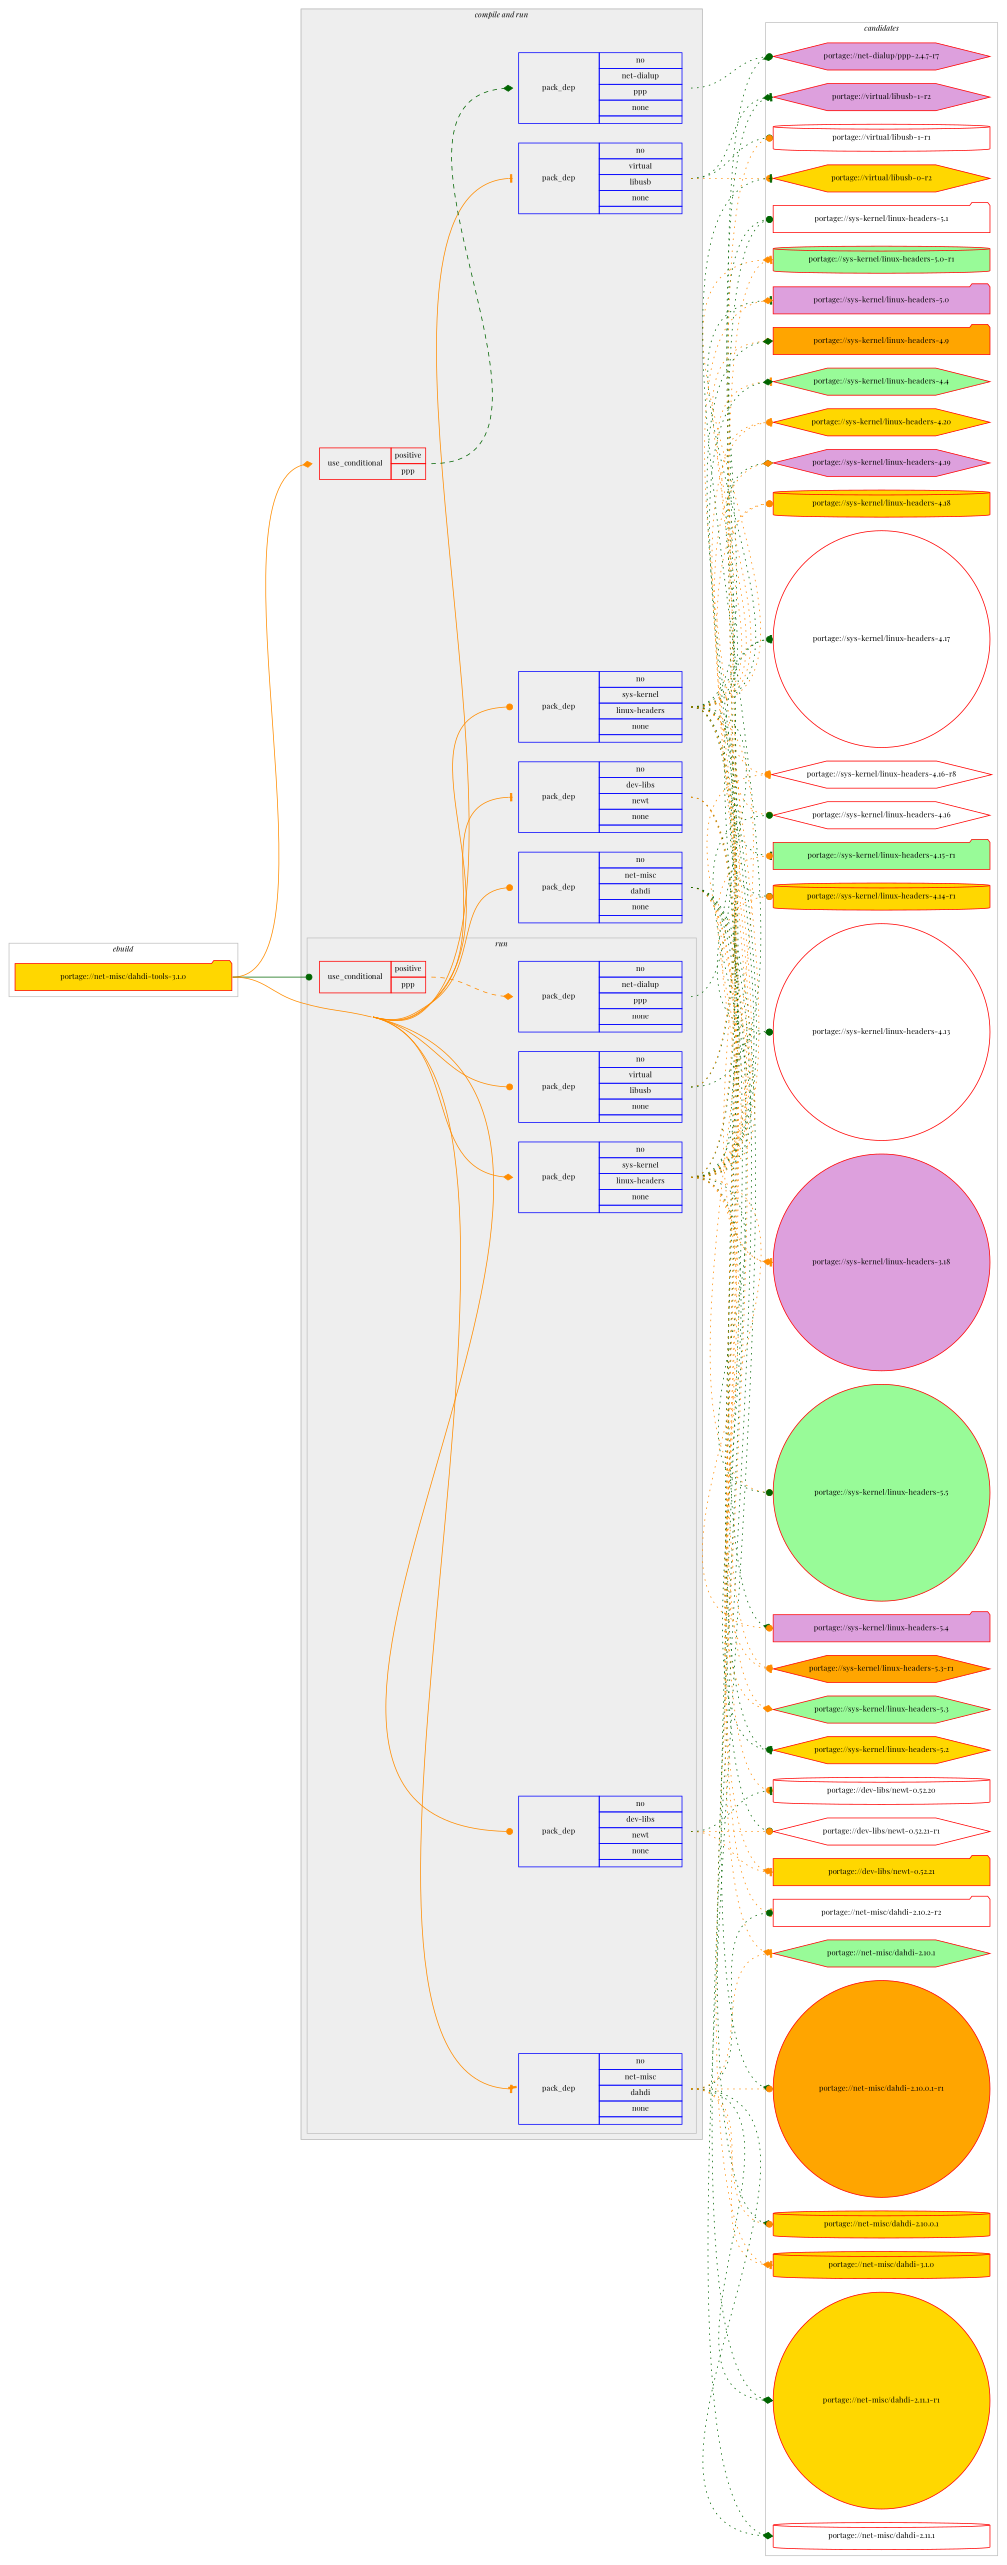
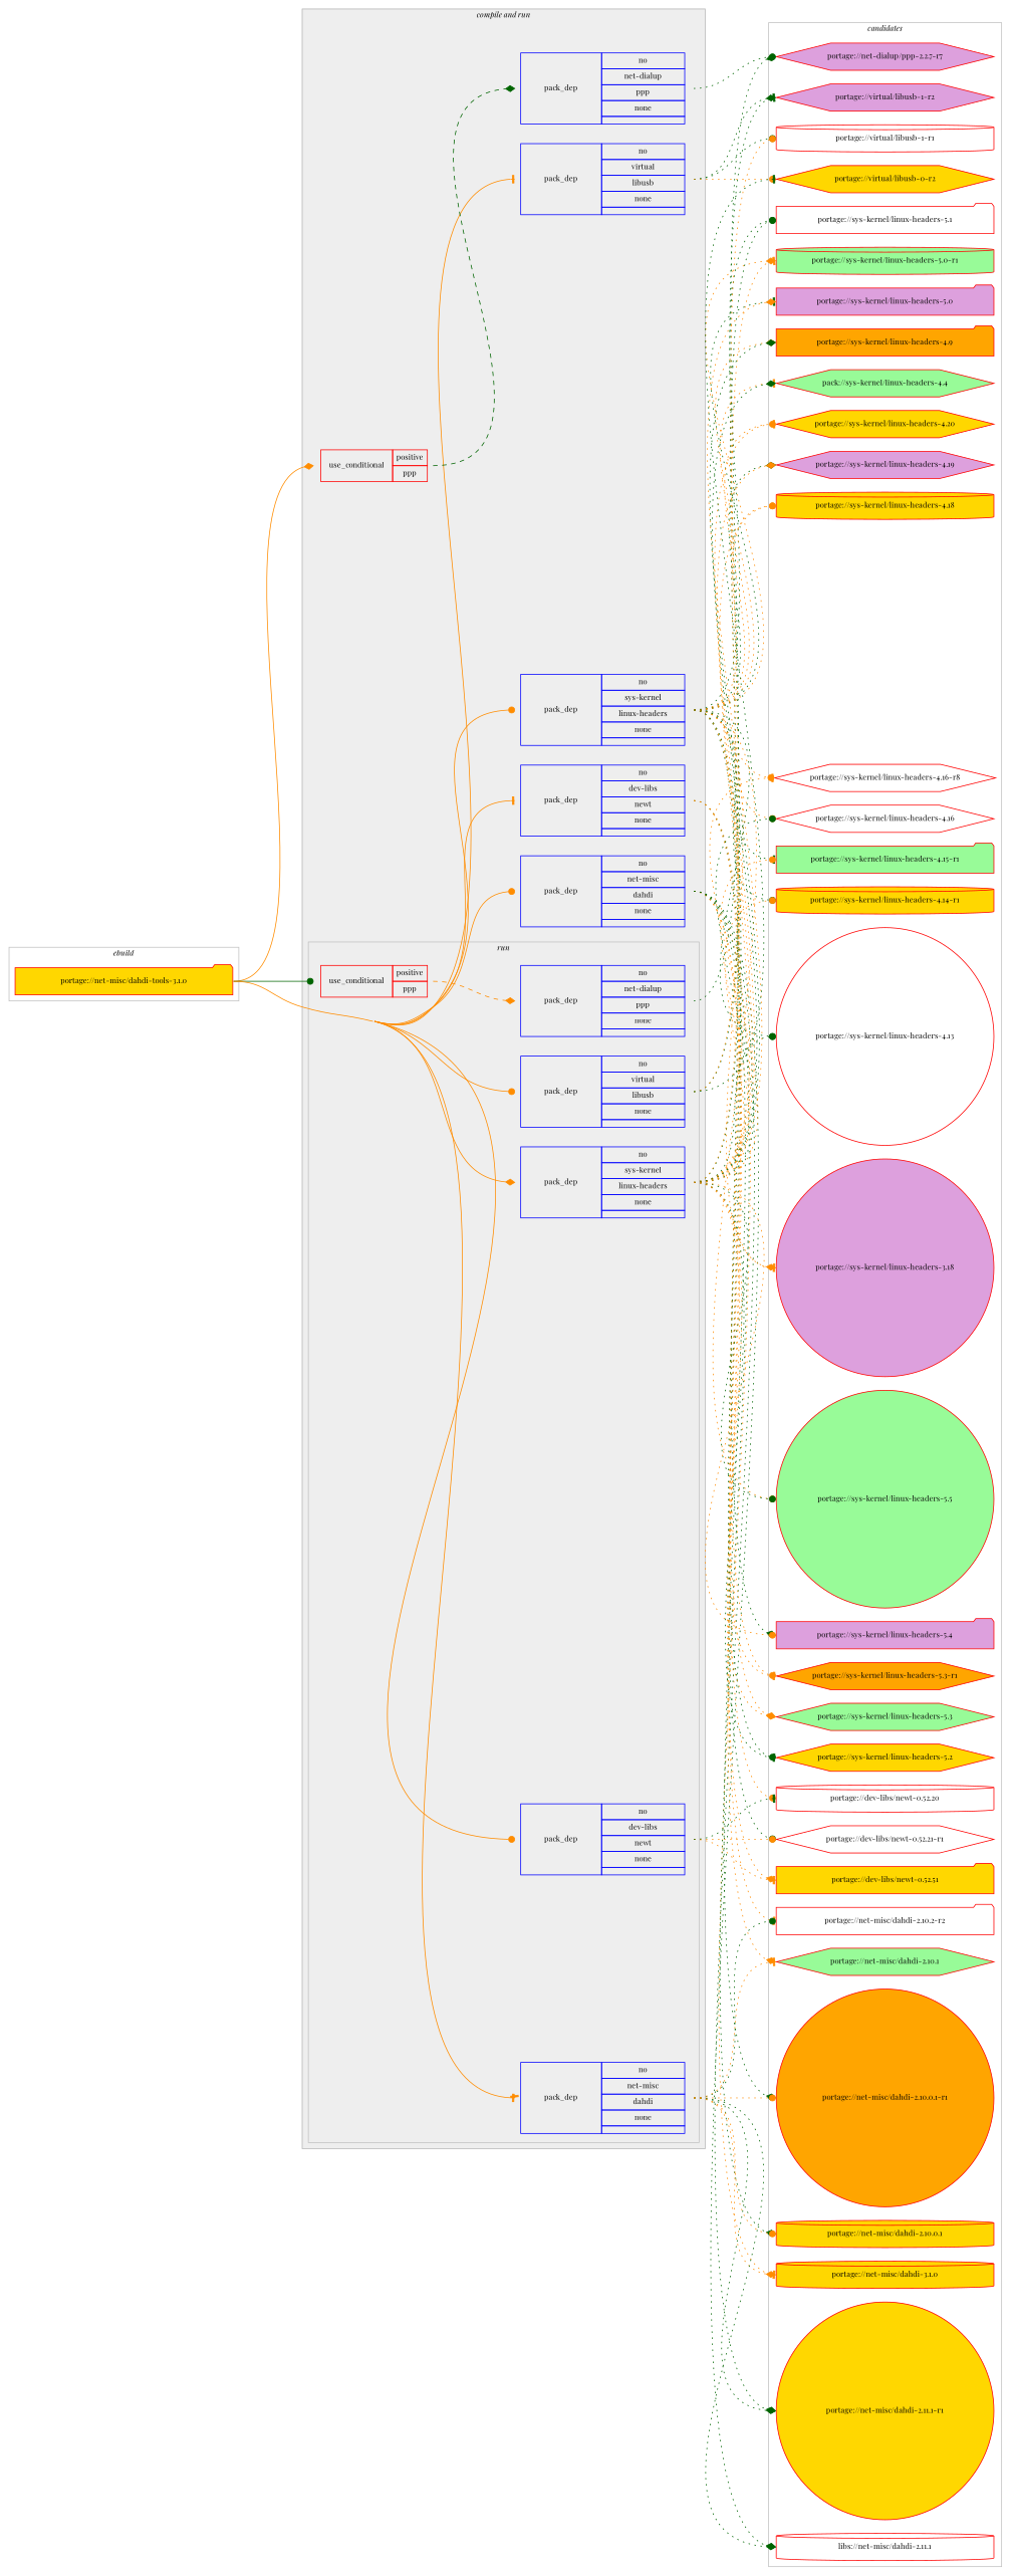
  digraph {
    compound=true
    concentrate=true
    fontname="Playfair Display"
    fontsize=10
    newrank=true
    rankdir=LR
    ranksep=1.5
    node [color=red fontname="Playfair Display" fontsize=10 shape=hexagon style=filled]
    edge [arrowhead=dot color=darkorange fontname="Playfair Display" headport=w style=dotted tailport=e weight=100]
    n1 [fillcolor=gold label="portage://net-misc/dahdi-tools-3.1.0" shape=folder width=4]
    n2 [color=blue label=<<TABLE BORDER="0" CELLBORDER="1" CELLSPACING="0" CELLPADDING="4" WIDTH="220"><TR><TD ROWSPAN="6" CELLPADDING="30">pack_dep</TD></TR><TR><TD WIDTH="110">no</TD></TR><TR><TD>net-dialup</TD></TR><TR><TD>ppp</TD></TR><TR><TD>none</TD></TR><TR><TD></TD></TR></TABLE>> shape=none style=""]
    n3 [label=<<TABLE BORDER="0" CELLBORDER="1" CELLSPACING="0" CELLPADDING="4"><TR><TD ROWSPAN="3" CELLPADDING="10">use_conditional</TD></TR><TR><TD>positive</TD></TR><TR><TD>ppp</TD></TR></TABLE>> shape=none style=""]
    n4 [color=blue label=<<TABLE BORDER="0" CELLBORDER="1" CELLSPACING="0" CELLPADDING="4" WIDTH="220"><TR><TD ROWSPAN="6" CELLPADDING="30">pack_dep</TD></TR><TR><TD WIDTH="110">no</TD></TR><TR><TD>dev-libs</TD></TR><TR><TD>newt</TD></TR><TR><TD>none</TD></TR><TR><TD></TD></TR></TABLE>> shape=none style=""]
    n5 [color=blue label=<<TABLE BORDER="0" CELLBORDER="1" CELLSPACING="0" CELLPADDING="4" WIDTH="220"><TR><TD ROWSPAN="6" CELLPADDING="30">pack_dep</TD></TR><TR><TD WIDTH="110">no</TD></TR><TR><TD>net-misc</TD></TR><TR><TD>dahdi</TD></TR><TR><TD>none</TD></TR><TR><TD></TD></TR></TABLE>> shape=none style=""]
    n6 [color=blue label=<<TABLE BORDER="0" CELLBORDER="1" CELLSPACING="0" CELLPADDING="4" WIDTH="220"><TR><TD ROWSPAN="6" CELLPADDING="30">pack_dep</TD></TR><TR><TD WIDTH="110">no</TD></TR><TR><TD>sys-kernel</TD></TR><TR><TD>linux-headers</TD></TR><TR><TD>none</TD></TR><TR><TD></TD></TR></TABLE>> shape=none style=""]
    n7 [color=blue label=<<TABLE BORDER="0" CELLBORDER="1" CELLSPACING="0" CELLPADDING="4" WIDTH="220"><TR><TD ROWSPAN="6" CELLPADDING="30">pack_dep</TD></TR><TR><TD WIDTH="110">no</TD></TR><TR><TD>virtual</TD></TR><TR><TD>libusb</TD></TR><TR><TD>none</TD></TR><TR><TD></TD></TR></TABLE>> shape=none style=""]
    n8 [color=blue label=<<TABLE BORDER="0" CELLBORDER="1" CELLSPACING="0" CELLPADDING="4" WIDTH="220"><TR><TD ROWSPAN="6" CELLPADDING="30">pack_dep</TD></TR><TR><TD WIDTH="110">no</TD></TR><TR><TD>net-dialup</TD></TR><TR><TD>ppp</TD></TR><TR><TD>none</TD></TR><TR><TD></TD></TR></TABLE>> shape=none style=""]
    n9 [label=<<TABLE BORDER="0" CELLBORDER="1" CELLSPACING="0" CELLPADDING="4"><TR><TD ROWSPAN="3" CELLPADDING="10">use_conditional</TD></TR><TR><TD>positive</TD></TR><TR><TD>ppp</TD></TR></TABLE>> shape=none style=""]
    n10 [color=blue label=<<TABLE BORDER="0" CELLBORDER="1" CELLSPACING="0" CELLPADDING="4" WIDTH="220"><TR><TD ROWSPAN="6" CELLPADDING="30">pack_dep</TD></TR><TR><TD WIDTH="110">no</TD></TR><TR><TD>dev-libs</TD></TR><TR><TD>newt</TD></TR><TR><TD>none</TD></TR><TR><TD></TD></TR></TABLE>> shape=none style=""]
    n11 [color=blue label=<<TABLE BORDER="0" CELLBORDER="1" CELLSPACING="0" CELLPADDING="4" WIDTH="220"><TR><TD ROWSPAN="6" CELLPADDING="30">pack_dep</TD></TR><TR><TD WIDTH="110">no</TD></TR><TR><TD>net-misc</TD></TR><TR><TD>dahdi</TD></TR><TR><TD>none</TD></TR><TR><TD></TD></TR></TABLE>> shape=none style=""]
    n12 [color=blue label=<<TABLE BORDER="0" CELLBORDER="1" CELLSPACING="0" CELLPADDING="4" WIDTH="220"><TR><TD ROWSPAN="6" CELLPADDING="30">pack_dep</TD></TR><TR><TD WIDTH="110">no</TD></TR><TR><TD>sys-kernel</TD></TR><TR><TD>linux-headers</TD></TR><TR><TD>none</TD></TR><TR><TD></TD></TR></TABLE>> shape=none style=""]
    n13 [color=blue label=<<TABLE BORDER="0" CELLBORDER="1" CELLSPACING="0" CELLPADDING="4" WIDTH="220"><TR><TD ROWSPAN="6" CELLPADDING="30">pack_dep</TD></TR><TR><TD WIDTH="110">no</TD></TR><TR><TD>virtual</TD></TR><TR><TD>libusb</TD></TR><TR><TD>none</TD></TR><TR><TD></TD></TR></TABLE>> shape=none style=""]
-   n14 [fillcolor=plum label="portage://net-dialup/ppp-2.4.7-r7" width=4]
+   n14 [fillcolor=plum label="portage://net-dialup/ppp-2.2.7-r7" width=4]
    n15 [fillcolor=white label="portage://dev-libs/newt-0.52.21-r1" width=4]
-   n16 [fillcolor=gold label="portage://dev-libs/newt-0.52.21" shape=folder width=4]
+   n16 [fillcolor=gold label="portage://dev-libs/newt-0.52.51" shape=folder width=4]
    n17 [fillcolor=white label="portage://dev-libs/newt-0.52.20" shape=cylinder width=4]
    n18 [fillcolor=gold label="portage://net-misc/dahdi-3.1.0" shape=cylinder width=4]
    n19 [fillcolor=gold label="portage://net-misc/dahdi-2.11.1-r1" shape=circle width=4]
-   n20 [fillcolor=white label="portage://net-misc/dahdi-2.11.1" shape=cylinder width=4]
+   n20 [fillcolor=white label="libs://net-misc/dahdi-2.11.1" shape=cylinder width=4]
    n21 [fillcolor=white label="portage://net-misc/dahdi-2.10.2-r2" shape=folder width=4]
    n22 [fillcolor=palegreen label="portage://net-misc/dahdi-2.10.1" width=4]
    n23 [fillcolor=orange label="portage://net-misc/dahdi-2.10.0.1-r1" shape=circle width=4]
    n24 [fillcolor=gold label="portage://net-misc/dahdi-2.10.0.1" shape=cylinder width=4]
    n25 [fillcolor=palegreen label="portage://sys-kernel/linux-headers-5.5" shape=circle width=4]
    n26 [fillcolor=plum label="portage://sys-kernel/linux-headers-5.4" shape=folder width=4]
    n27 [fillcolor=orange label="portage://sys-kernel/linux-headers-5.3-r1" width=4]
    n28 [fillcolor=palegreen label="portage://sys-kernel/linux-headers-5.3" width=4]
    n29 [fillcolor=gold label="portage://sys-kernel/linux-headers-5.2" width=4]
    n30 [fillcolor=white label="portage://sys-kernel/linux-headers-5.1" shape=folder width=4]
    n31 [fillcolor=palegreen label="portage://sys-kernel/linux-headers-5.0-r1" shape=cylinder width=4]
    n32 [fillcolor=plum label="portage://sys-kernel/linux-headers-5.0" shape=folder width=4]
    n33 [fillcolor=orange label="portage://sys-kernel/linux-headers-4.9" shape=folder width=4]
-   n34 [fillcolor=palegreen label="portage://sys-kernel/linux-headers-4.4" width=4]
+   n34 [fillcolor=palegreen label="pack://sys-kernel/linux-headers-4.4" width=4]
    n35 [fillcolor=gold label="portage://sys-kernel/linux-headers-4.20" width=4]
    n36 [fillcolor=plum label="portage://sys-kernel/linux-headers-4.19" width=4]
    n37 [fillcolor=gold label="portage://sys-kernel/linux-headers-4.18" shape=cylinder width=4]
-   n38 [fillcolor=white label="portage://sys-kernel/linux-headers-4.17" shape=circle width=4]
    n39 [fillcolor=white label="portage://sys-kernel/linux-headers-4.16-r8" width=4]
    n40 [fillcolor=white label="portage://sys-kernel/linux-headers-4.16" width=4]
    n41 [fillcolor=palegreen label="portage://sys-kernel/linux-headers-4.15-r1" shape=folder width=4]
    n42 [fillcolor=gold label="portage://sys-kernel/linux-headers-4.14-r1" shape=cylinder width=4]
    n43 [fillcolor=white label="portage://sys-kernel/linux-headers-4.13" shape=circle width=4]
    n44 [fillcolor=plum label="portage://sys-kernel/linux-headers-3.18" shape=circle width=4]
    n45 [fillcolor=plum label="portage://virtual/libusb-1-r2" width=4]
    n46 [fillcolor=white label="portage://virtual/libusb-1-r1" shape=cylinder width=4]
    n47 [fillcolor=gold label="portage://virtual/libusb-0-r2" width=4]
    subgraph cluster_1 {
      color=gray
      label=<<i>dependencies</i>>
      subgraph cluster_2 {
        color=gray
        fillcolor="#eeeeee"
        label=<<i>compile</i>>
        style=filled
        subgraph sub_3 {
          color=gray
          fillcolor="#eeeeee"
          label=<<i>compile</i>>
          style=filled
          n3
          subgraph sub_4 {
            color=gray
            fillcolor="#eeeeee"
            label=<<i>compile</i>>
            style=filled
            n2
          }
        }
        subgraph sub_5 {
          color=gray
          fillcolor="#eeeeee"
          label=<<i>compile</i>>
          style=filled
          n4
        }
        subgraph sub_6 {
          color=gray
          fillcolor="#eeeeee"
          label=<<i>compile</i>>
          style=filled
          n5
        }
        subgraph sub_7 {
          color=gray
          fillcolor="#eeeeee"
          label=<<i>compile</i>>
          style=filled
          n6
        }
        subgraph sub_8 {
          color=gray
          fillcolor="#eeeeee"
          label=<<i>compile</i>>
          style=filled
          n7
        }
      }
      subgraph cluster_9 {
        color=gray
        fillcolor="#eeeeee"
        label=<<i>compile and run</i>>
        style=filled
      }
      subgraph cluster_10 {
        color=gray
        fillcolor="#eeeeee"
        label=<<i>run</i>>
        style=filled
        subgraph sub_11 {
          color=gray
          fillcolor="#eeeeee"
          label=<<i>run</i>>
          style=filled
          n9
          subgraph sub_12 {
            color=gray
            fillcolor="#eeeeee"
            label=<<i>run</i>>
            style=filled
            n8
          }
        }
        subgraph sub_13 {
          color=gray
          fillcolor="#eeeeee"
          label=<<i>run</i>>
          style=filled
          n10
        }
        subgraph sub_14 {
          color=gray
          fillcolor="#eeeeee"
          label=<<i>run</i>>
          style=filled
          n11
        }
        subgraph sub_15 {
          color=gray
          fillcolor="#eeeeee"
          label=<<i>run</i>>
          style=filled
          n12
        }
        subgraph sub_16 {
          color=gray
          fillcolor="#eeeeee"
          label=<<i>run</i>>
          style=filled
          n13
        }
      }
    }
    subgraph cluster_17 {
      color=gray
      label=<<i>ebuild</i>>
      rank=same
      n1
    }
    subgraph cluster_18 {
      color=gray
      label=<<i>candidates</i>>
      rank=same
      subgraph sub_19 {
        color=black
        label=<<i>candidates</i>>
        nodesep=1
        rank=same
        n14
      }
      subgraph sub_20 {
        color=black
        label=<<i>candidates</i>>
        nodesep=1
        rank=same
        n15
        n16
        n17
      }
      subgraph sub_21 {
        color=black
        label=<<i>candidates</i>>
        nodesep=1
        rank=same
        n18
        n19
        n20
        n21
        n22
        n23
        n24
      }
      subgraph sub_22 {
        color=black
        label=<<i>candidates</i>>
        nodesep=1
        rank=same
        n25
        n26
        n27
        n28
        n29
        n30
        n31
        n32
        n33
        n34
        n35
        n36
        n37
-       n38
        n39
        n40
        n41
        n42
        n43
        n44
      }
      subgraph sub_23 {
        color=black
        label=<<i>candidates</i>>
        nodesep=1
        rank=same
        n45
        n46
        n47
      }
      subgraph sub_24 {
        color=black
        label=<<i>candidates</i>>
        nodesep=1
        rank=same
        n14
      }
      subgraph sub_25 {
        color=black
        label=<<i>candidates</i>>
        nodesep=1
        rank=same
        n15
        n16
        n17
      }
      subgraph sub_26 {
        color=black
        label=<<i>candidates</i>>
        nodesep=1
        rank=same
        n18
        n19
        n20
        n21
        n22
        n23
        n24
      }
      subgraph sub_27 {
        color=black
        label=<<i>candidates</i>>
        nodesep=1
        rank=same
        n25
        n26
        n27
        n28
        n29
        n30
        n31
        n32
        n33
        n34
        n35
        n36
        n37
-       n38
        n39
        n40
        n41
        n42
        n43
        n44
      }
      subgraph sub_28 {
        color=black
        label=<<i>candidates</i>>
        nodesep=1
        rank=same
        n45
        n46
        n47
      }
    }
    n1 -> n3 [arrowhead=diamond style=solid weight=20]
    n1 -> n4 [arrowhead=tee style=solid weight=20]
    n1 -> n5 [style=solid weight=20]
    n1 -> n6 [style=solid weight=20]
    n1 -> n7 [arrowhead=tee style=solid weight=20]
    n1 -> n9 [color=darkgreen style=solid weight=20]
    n1 -> n10 [style=solid weight=20]
    n1 -> n11 [arrowhead=tee style=solid weight=20]
    n1 -> n12 [arrowhead=diamond style=solid weight=20]
    n1 -> n13 [style=solid weight=20]
    n2 -> n14 [color=darkgreen]
    n3 -> n2 [arrowhead=diamond color=darkgreen style=dashed weight=20]
    n4 -> n15 [color=darkgreen]
    n4 -> n16 [arrowhead=diamond]
    n4 -> n17
    n5 -> n18 [arrowhead=tee]
    n5 -> n19 [arrowhead=diamond color=darkgreen]
    n5 -> n20 [arrowhead=diamond color=darkgreen]
    n5 -> n21 [arrowhead=tee]
    n5 -> n22 [arrowhead=diamond]
    n5 -> n23 [arrowhead=diamond color=darkgreen]
    n5 -> n24 [arrowhead=diamond color=darkgreen]
    n6 -> n25
    n6 -> n26 [arrowhead=diamond color=darkgreen]
    n6 -> n27
    n6 -> n28 [arrowhead=diamond]
    n6 -> n29 [color=darkgreen]
    n6 -> n30 [color=darkgreen]
    n6 -> n31 [arrowhead=diamond]
    n6 -> n32 [arrowhead=tee color=darkgreen]
    n6 -> n33 [arrowhead=diamond]
    n6 -> n34 [arrowhead=tee]
    n6 -> n35
    n6 -> n36 [arrowhead=diamond color=darkgreen]
    n6 -> n37
-   n6 -> n38 [arrowhead=tee color=darkgreen]
    n6 -> n39
    n6 -> n40
    n6 -> n41 [arrowhead=tee color=darkgreen]
    n6 -> n42 [color=darkgreen]
    n6 -> n43 [color=darkgreen]
    n6 -> n44 [arrowhead=diamond]
    n7 -> n45 [arrowhead=diamond color=darkgreen]
    n7 -> n46 [color=darkgreen]
    n7 -> n47
    n8 -> n14 [arrowhead=diamond color=darkgreen]
    n9 -> n8 [arrowhead=diamond style=dashed weight=20]
    n10 -> n15
    n10 -> n16 [arrowhead=tee]
    n10 -> n17 [arrowhead=tee color=darkgreen]
    n11 -> n18 [arrowhead=diamond]
    n11 -> n19 [arrowhead=diamond color=darkgreen]
    n11 -> n20 [arrowhead=diamond color=darkgreen]
    n11 -> n21 [color=darkgreen]
    n11 -> n22 [arrowhead=tee]
    n11 -> n23
    n11 -> n24
    n12 -> n25 [color=darkgreen]
    n12 -> n26
    n12 -> n27 [arrowhead=tee]
    n12 -> n28 [arrowhead=diamond]
    n12 -> n29 [arrowhead=tee color=darkgreen]
    n12 -> n30 [color=darkgreen]
    n12 -> n31 [arrowhead=tee]
    n12 -> n32 [arrowhead=diamond]
    n12 -> n33 [arrowhead=diamond color=darkgreen]
    n12 -> n34 [arrowhead=diamond color=darkgreen]
    n12 -> n35 [arrowhead=tee]
    n12 -> n36 [arrowhead=diamond]
    n12 -> n37
-   n12 -> n38 [color=darkgreen]
    n12 -> n39 [arrowhead=tee]
    n12 -> n40 [color=darkgreen]
    n12 -> n41
    n12 -> n42
    n12 -> n43 [color=darkgreen]
    n12 -> n44 [arrowhead=tee]
    n13 -> n45 [arrowhead=tee color=darkgreen]
    n13 -> n46
    n13 -> n47 [arrowhead=tee color=darkgreen]
  }
